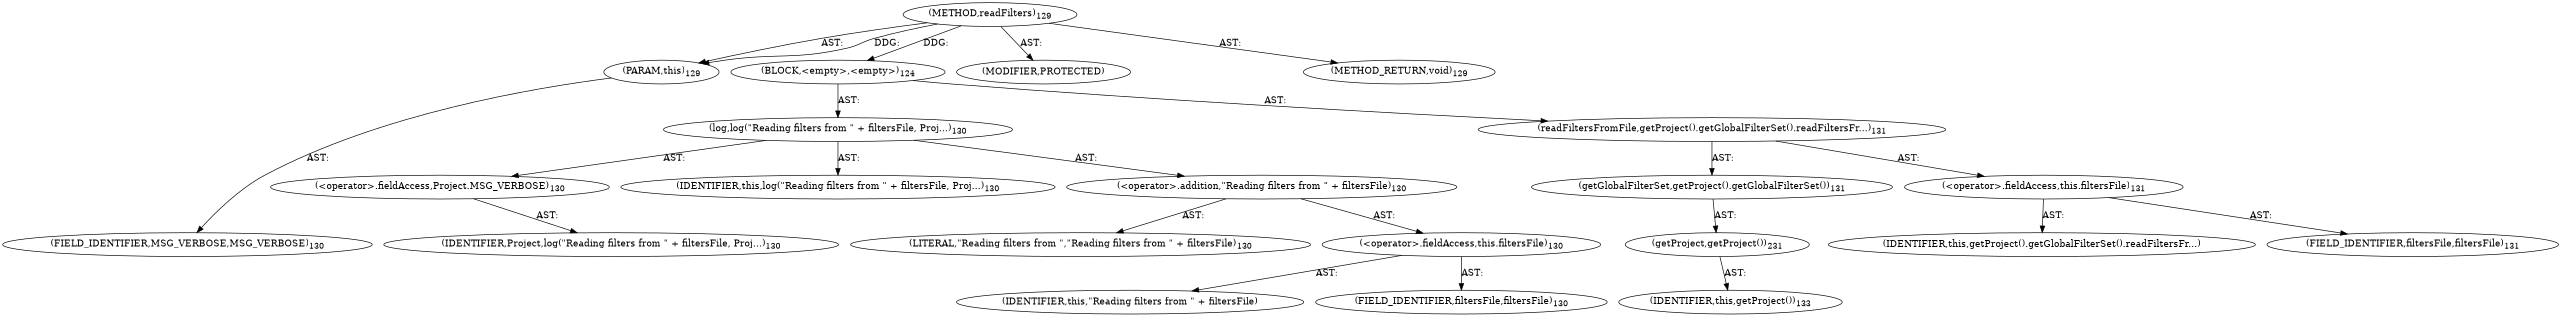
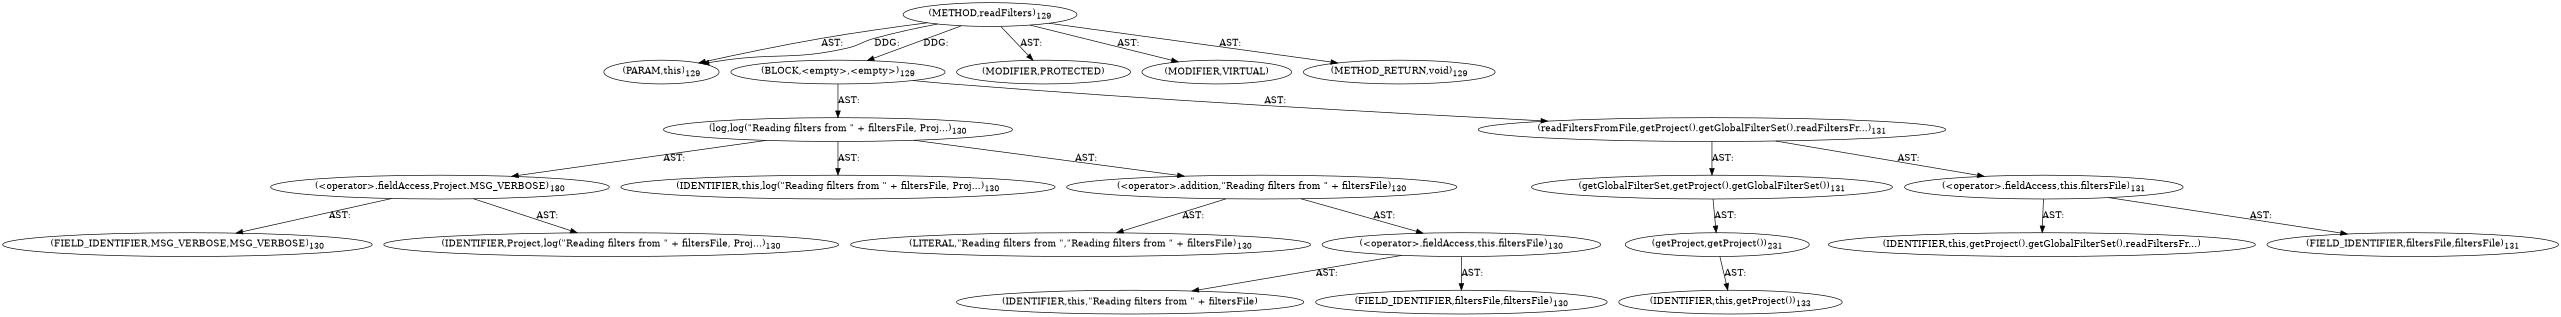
  digraph {
    n1 [label=<(METHOD,readFilters)<SUB>129</SUB>>]
    n2 [label=<(PARAM,this)<SUB>129</SUB>>]
-   n3 [label=<(BLOCK,&lt;empty&gt;,&lt;empty&gt;)<SUB>124</SUB>>]
+   n3 [label=<(BLOCK,&lt;empty&gt;,&lt;empty&gt;)<SUB>129</SUB>>]
    n4 [label=<(MODIFIER,PROTECTED)>]
+   n5 [label=<(MODIFIER,VIRTUAL)>]
    n6 [label=<(METHOD_RETURN,void)<SUB>129</SUB>>]
    n7 [label=<(log,log(&quot;Reading filters from &quot; + filtersFile, Proj...)<SUB>130</SUB>>]
    n8 [label=<(readFiltersFromFile,getProject().getGlobalFilterSet().readFiltersFr...)<SUB>131</SUB>>]
    n9 [label=<(IDENTIFIER,this,log(&quot;Reading filters from &quot; + filtersFile, Proj...)<SUB>130</SUB>>]
    n10 [label=<(&lt;operator&gt;.addition,&quot;Reading filters from &quot; + filtersFile)<SUB>130</SUB>>]
-   n11 [label=<(&lt;operator&gt;.fieldAccess,Project.MSG_VERBOSE)<SUB>130</SUB>>]
+   n11 [label=<(&lt;operator&gt;.fieldAccess,Project.MSG_VERBOSE)<SUB>180</SUB>>]
    n12 [label=<(getGlobalFilterSet,getProject().getGlobalFilterSet())<SUB>131</SUB>>]
    n13 [label=<(&lt;operator&gt;.fieldAccess,this.filtersFile)<SUB>131</SUB>>]
    n14 [label=<(LITERAL,&quot;Reading filters from &quot;,&quot;Reading filters from &quot; + filtersFile)<SUB>130</SUB>>]
    n15 [label=<(&lt;operator&gt;.fieldAccess,this.filtersFile)<SUB>130</SUB>>]
    n16 [label=<(IDENTIFIER,Project,log(&quot;Reading filters from &quot; + filtersFile, Proj...)<SUB>130</SUB>>]
    n17 [label=<(FIELD_IDENTIFIER,MSG_VERBOSE,MSG_VERBOSE)<SUB>130</SUB>>]
    n18 [label=<(IDENTIFIER,this,&quot;Reading filters from &quot; + filtersFile)>]
    n19 [label=<(FIELD_IDENTIFIER,filtersFile,filtersFile)<SUB>130</SUB>>]
    n20 [label=<(getProject,getProject())<SUB>231</SUB>>]
    n21 [label=<(IDENTIFIER,this,getProject().getGlobalFilterSet().readFiltersFr...)>]
    n22 [label=<(FIELD_IDENTIFIER,filtersFile,filtersFile)<SUB>131</SUB>>]
    n23 [label=<(IDENTIFIER,this,getProject())<SUB>133</SUB>>]
    n1 -> n2 [label="AST: "]
    n1 -> n2 [label="DDG: "]
    n1 -> n3 [label="DDG: "]
    n1 -> n4 [label="AST: "]
+   n1 -> n5 [label="AST: "]
    n1 -> n6 [label="AST: "]
    n3 -> n7 [label="AST: "]
    n3 -> n8 [label="AST: "]
    n7 -> n9 [label="AST: "]
    n7 -> n10 [label="AST: "]
    n7 -> n11 [label="AST: "]
    n8 -> n12 [label="AST: "]
    n8 -> n13 [label="AST: "]
    n10 -> n14 [label="AST: "]
    n10 -> n15 [label="AST: "]
    n11 -> n16 [label="AST: "]
-   n2 -> n17 [label="AST: "]
+   n11 -> n17 [label="AST: "]
    n12 -> n20 [label="AST: "]
    n13 -> n21 [label="AST: "]
    n13 -> n22 [label="AST: "]
    n15 -> n18 [label="AST: "]
    n15 -> n19 [label="AST: "]
    n20 -> n23 [label="AST: "]
  }
